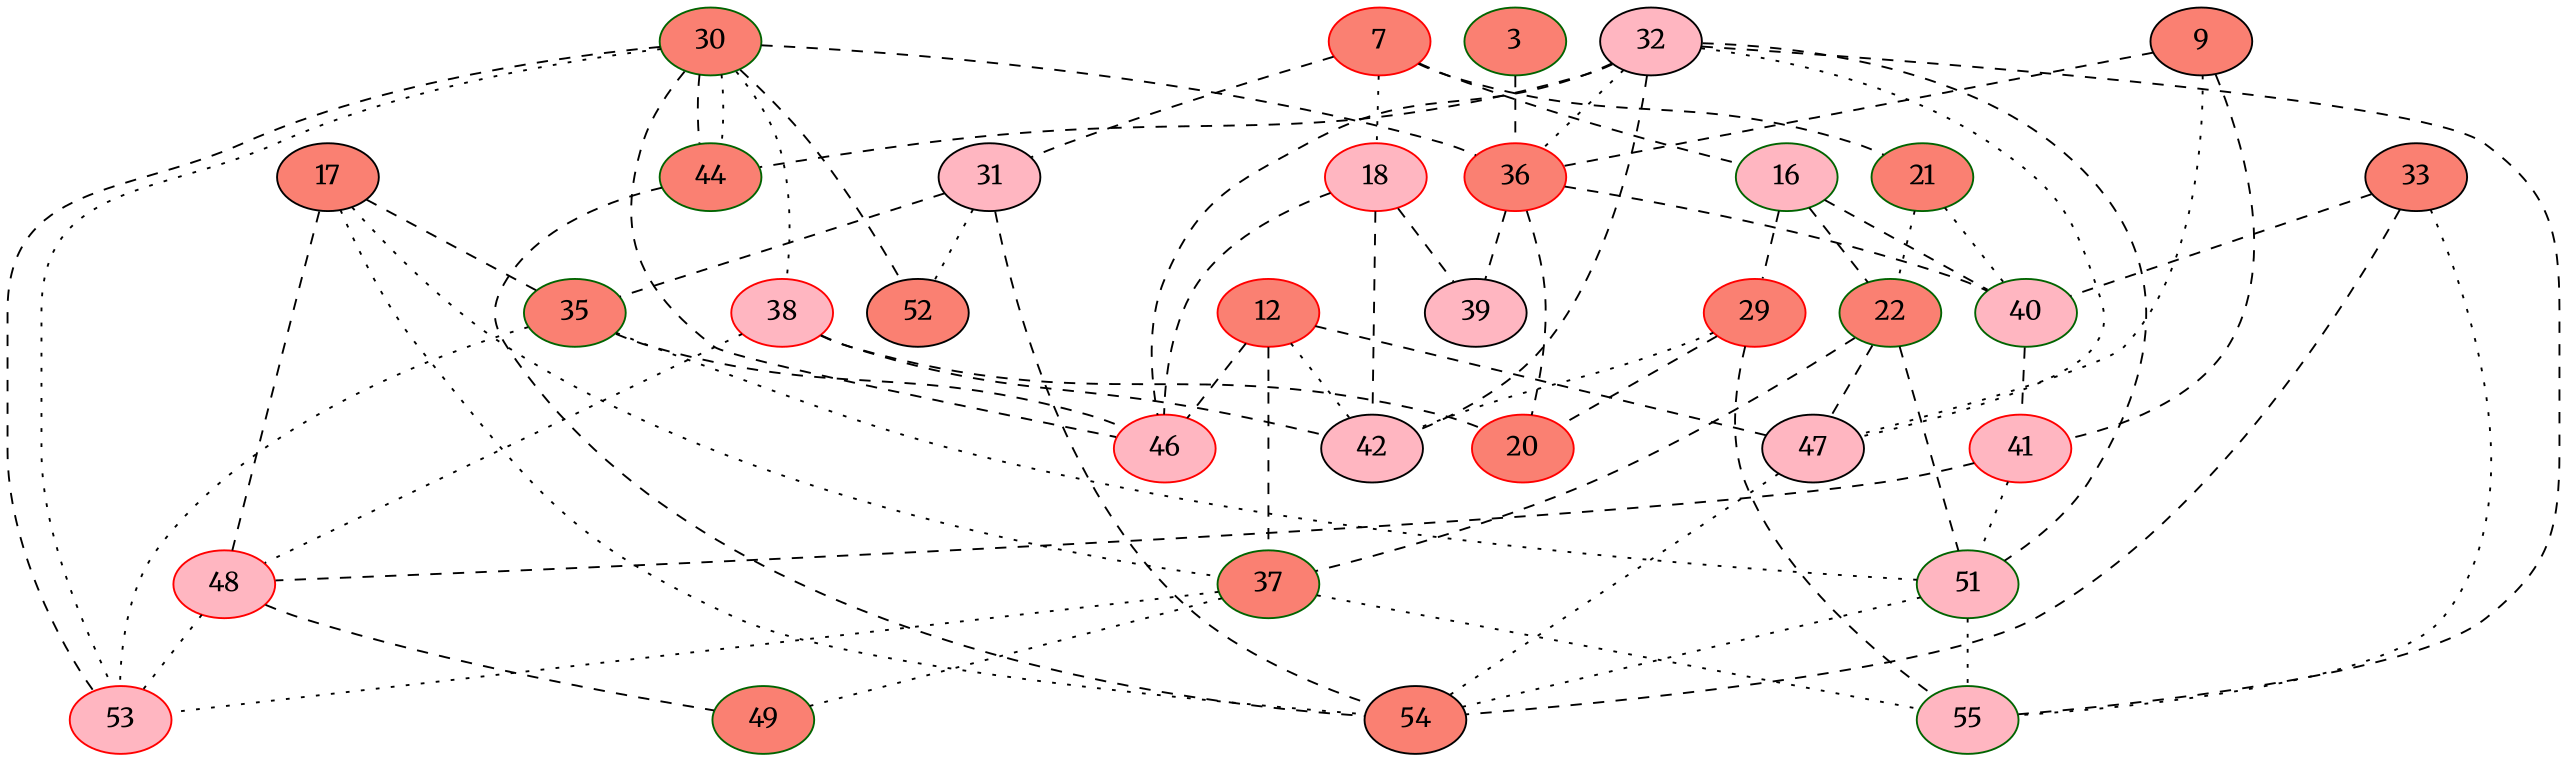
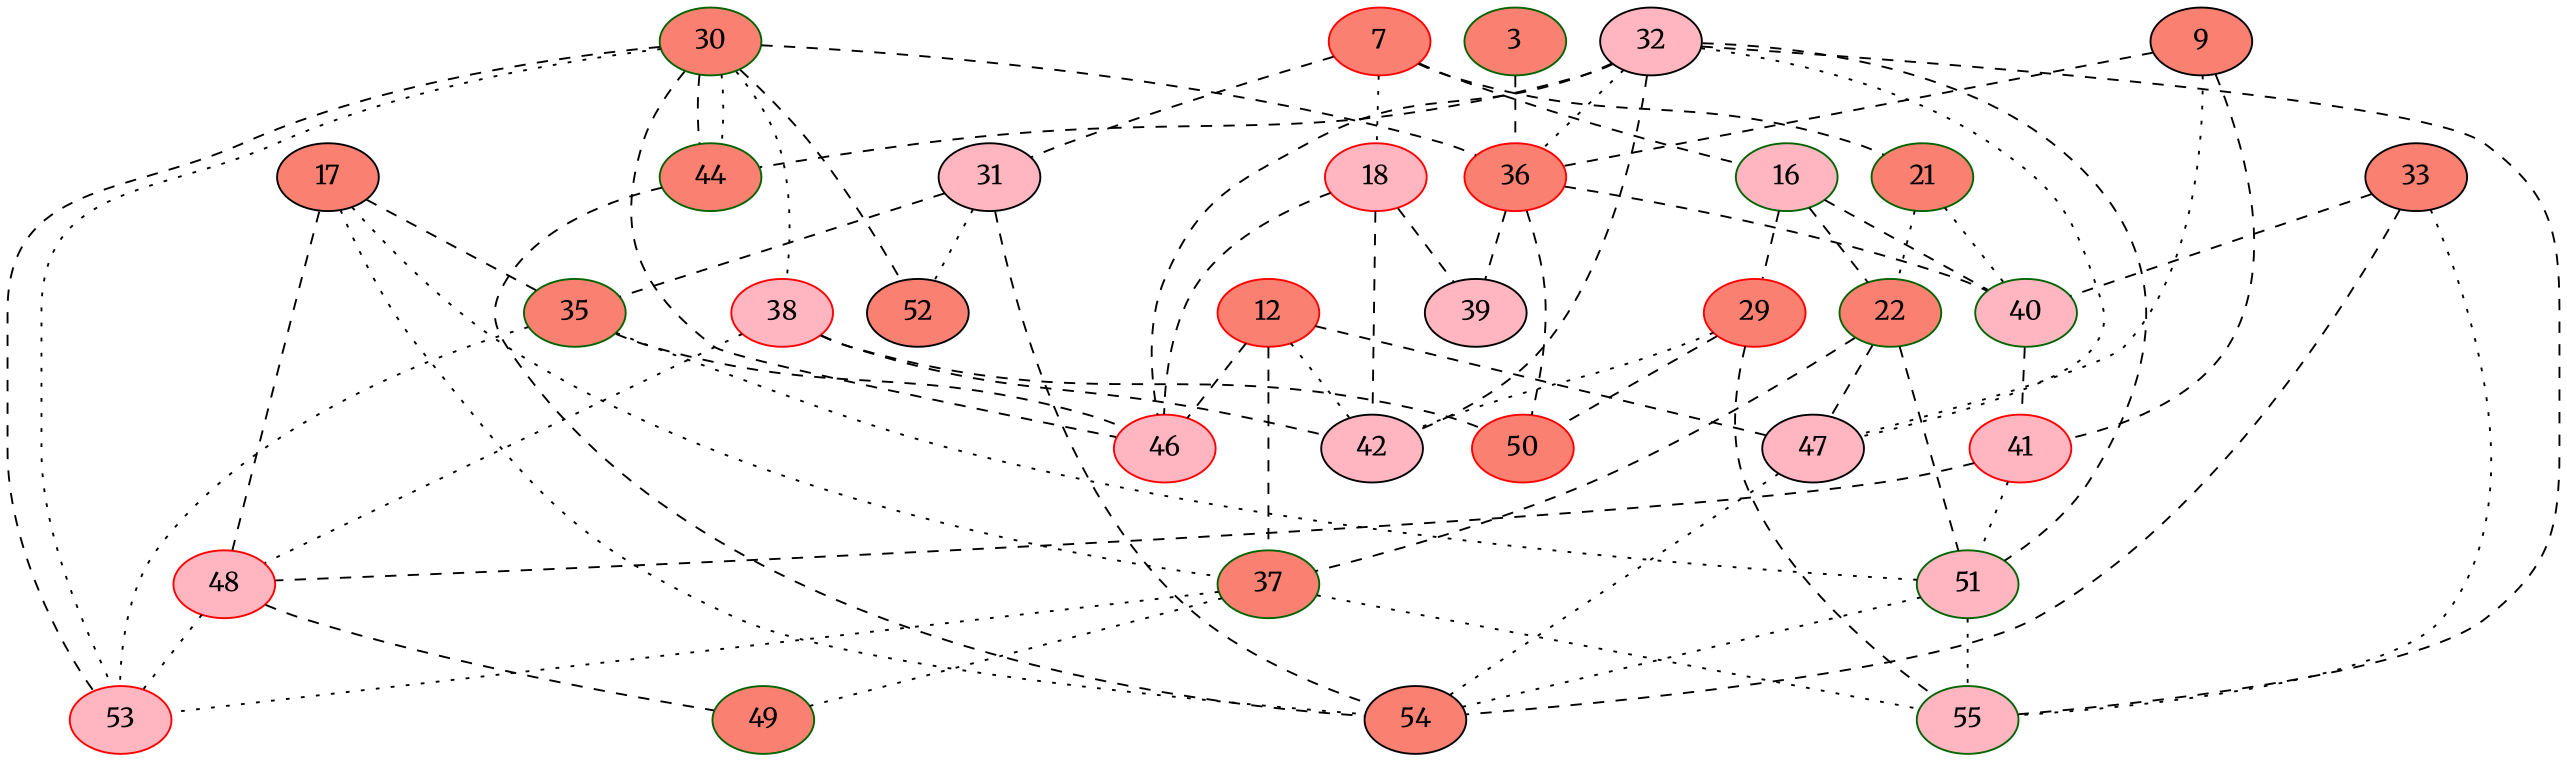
  graph {
    fontname=Merriweather
    node [color=darkgreen fillcolor=salmon fontname=Merriweather style=filled]
    edge [fontname=Merriweather style=dashed]
    36 [color=red super="+25"]
    40 [fillcolor=lightpink super="+34"]
    39 [color=black fillcolor=lightpink]
-   50 [color=red label=20]
+   50 [color=red]
    3
    16 [fillcolor=lightpink super="+2"]
    22
    29 [color=red]
    7 [color=red]
    18 [color=red fillcolor=lightpink]
    21 [super="+13"]
    31 [color=black fillcolor=lightpink]
    42 [color=black fillcolor=lightpink super="+15"]
    46 [color=red fillcolor=lightpink super="+20"]
    35 [super="+8+28"]
    54 [color=black super="+19"]
    52 [color=black]
    9 [color=black]
    41 [color=red fillcolor=lightpink]
    47 [color=black fillcolor=lightpink super="+1"]
    48 [color=red fillcolor=lightpink super="+24"]
    51 [fillcolor=lightpink super="+14+43"]
    37 [super="+6"]
    55 [fillcolor=lightpink super="+45"]
    53 [color=red fillcolor=lightpink]
    49
    12 [color=red]
    17 [color=black]
    30 [super="+11"]
    38 [color=red fillcolor=lightpink super="+23"]
    44
    32 [color=black fillcolor=lightpink super="+5+27"]
    33 [color=black]
    36 -- 40
    36 -- 39 [weight=2]
    36 -- 50
    40 -- 41
    3 -- 36 [weight=2]
    16 -- 40 [weight=2]
    16 -- 22
    16 -- 29
    22 -- 47
    22 -- 51
    22 -- 37
    29 -- 50
    29 -- 42 [style=dotted]
    29 -- 55
    7 -- 16
    7 -- 18 [style=dotted]
    7 -- 21
    7 -- 31
    18 -- 39
    18 -- 42
    18 -- 46
    21 -- 40 [style=dotted]
    21 -- 22 [style=dotted]
    31 -- 35
    31 -- 54
    31 -- 52 [style=dotted]
    35 -- 46 [weight=2]
    35 -- 51 [style=dotted]
    35 -- 53 [style=dotted]
    9 -- 36
    9 -- 41
    9 -- 47 [style=dotted]
    41 -- 48
    41 -- 51 [style=dotted weight=3]
    47 -- 54 [style=dotted weight=2]
    48 -- 53 [style=dotted]
    48 -- 49
    51 -- 54 [style=dotted]
    51 -- 55 [style=dotted weight=2]
    37 -- 55 [style=dotted weight=2]
    37 -- 53 [style=dotted]
    37 -- 49 [style=dotted]
    12 -- 42 [style=dotted]
    12 -- 46
    12 -- 47
    12 -- 37
    17 -- 35
    17 -- 54 [style=dotted weight=2]
    17 -- 48
    17 -- 37 [style=dotted]
    30 -- 36
    30 -- 46
    30 -- 52
    30 -- 53
    30 -- 53 [style=dotted]
    30 -- 38 [style=dotted]
    30 -- 44
    30 -- 44 [style=dotted]
    38 -- 50 [weight=2]
    38 -- 42 [weight=2]
    38 -- 48 [style=dotted]
    44 -- 54
    32 -- 36 [style=dotted]
    32 -- 42
    32 -- 46 [weight=2]
    32 -- 47 [style=dotted]
    32 -- 51
    32 -- 55
    32 -- 44
    33 -- 40
    33 -- 54
    33 -- 55 [style=dotted]
  }
